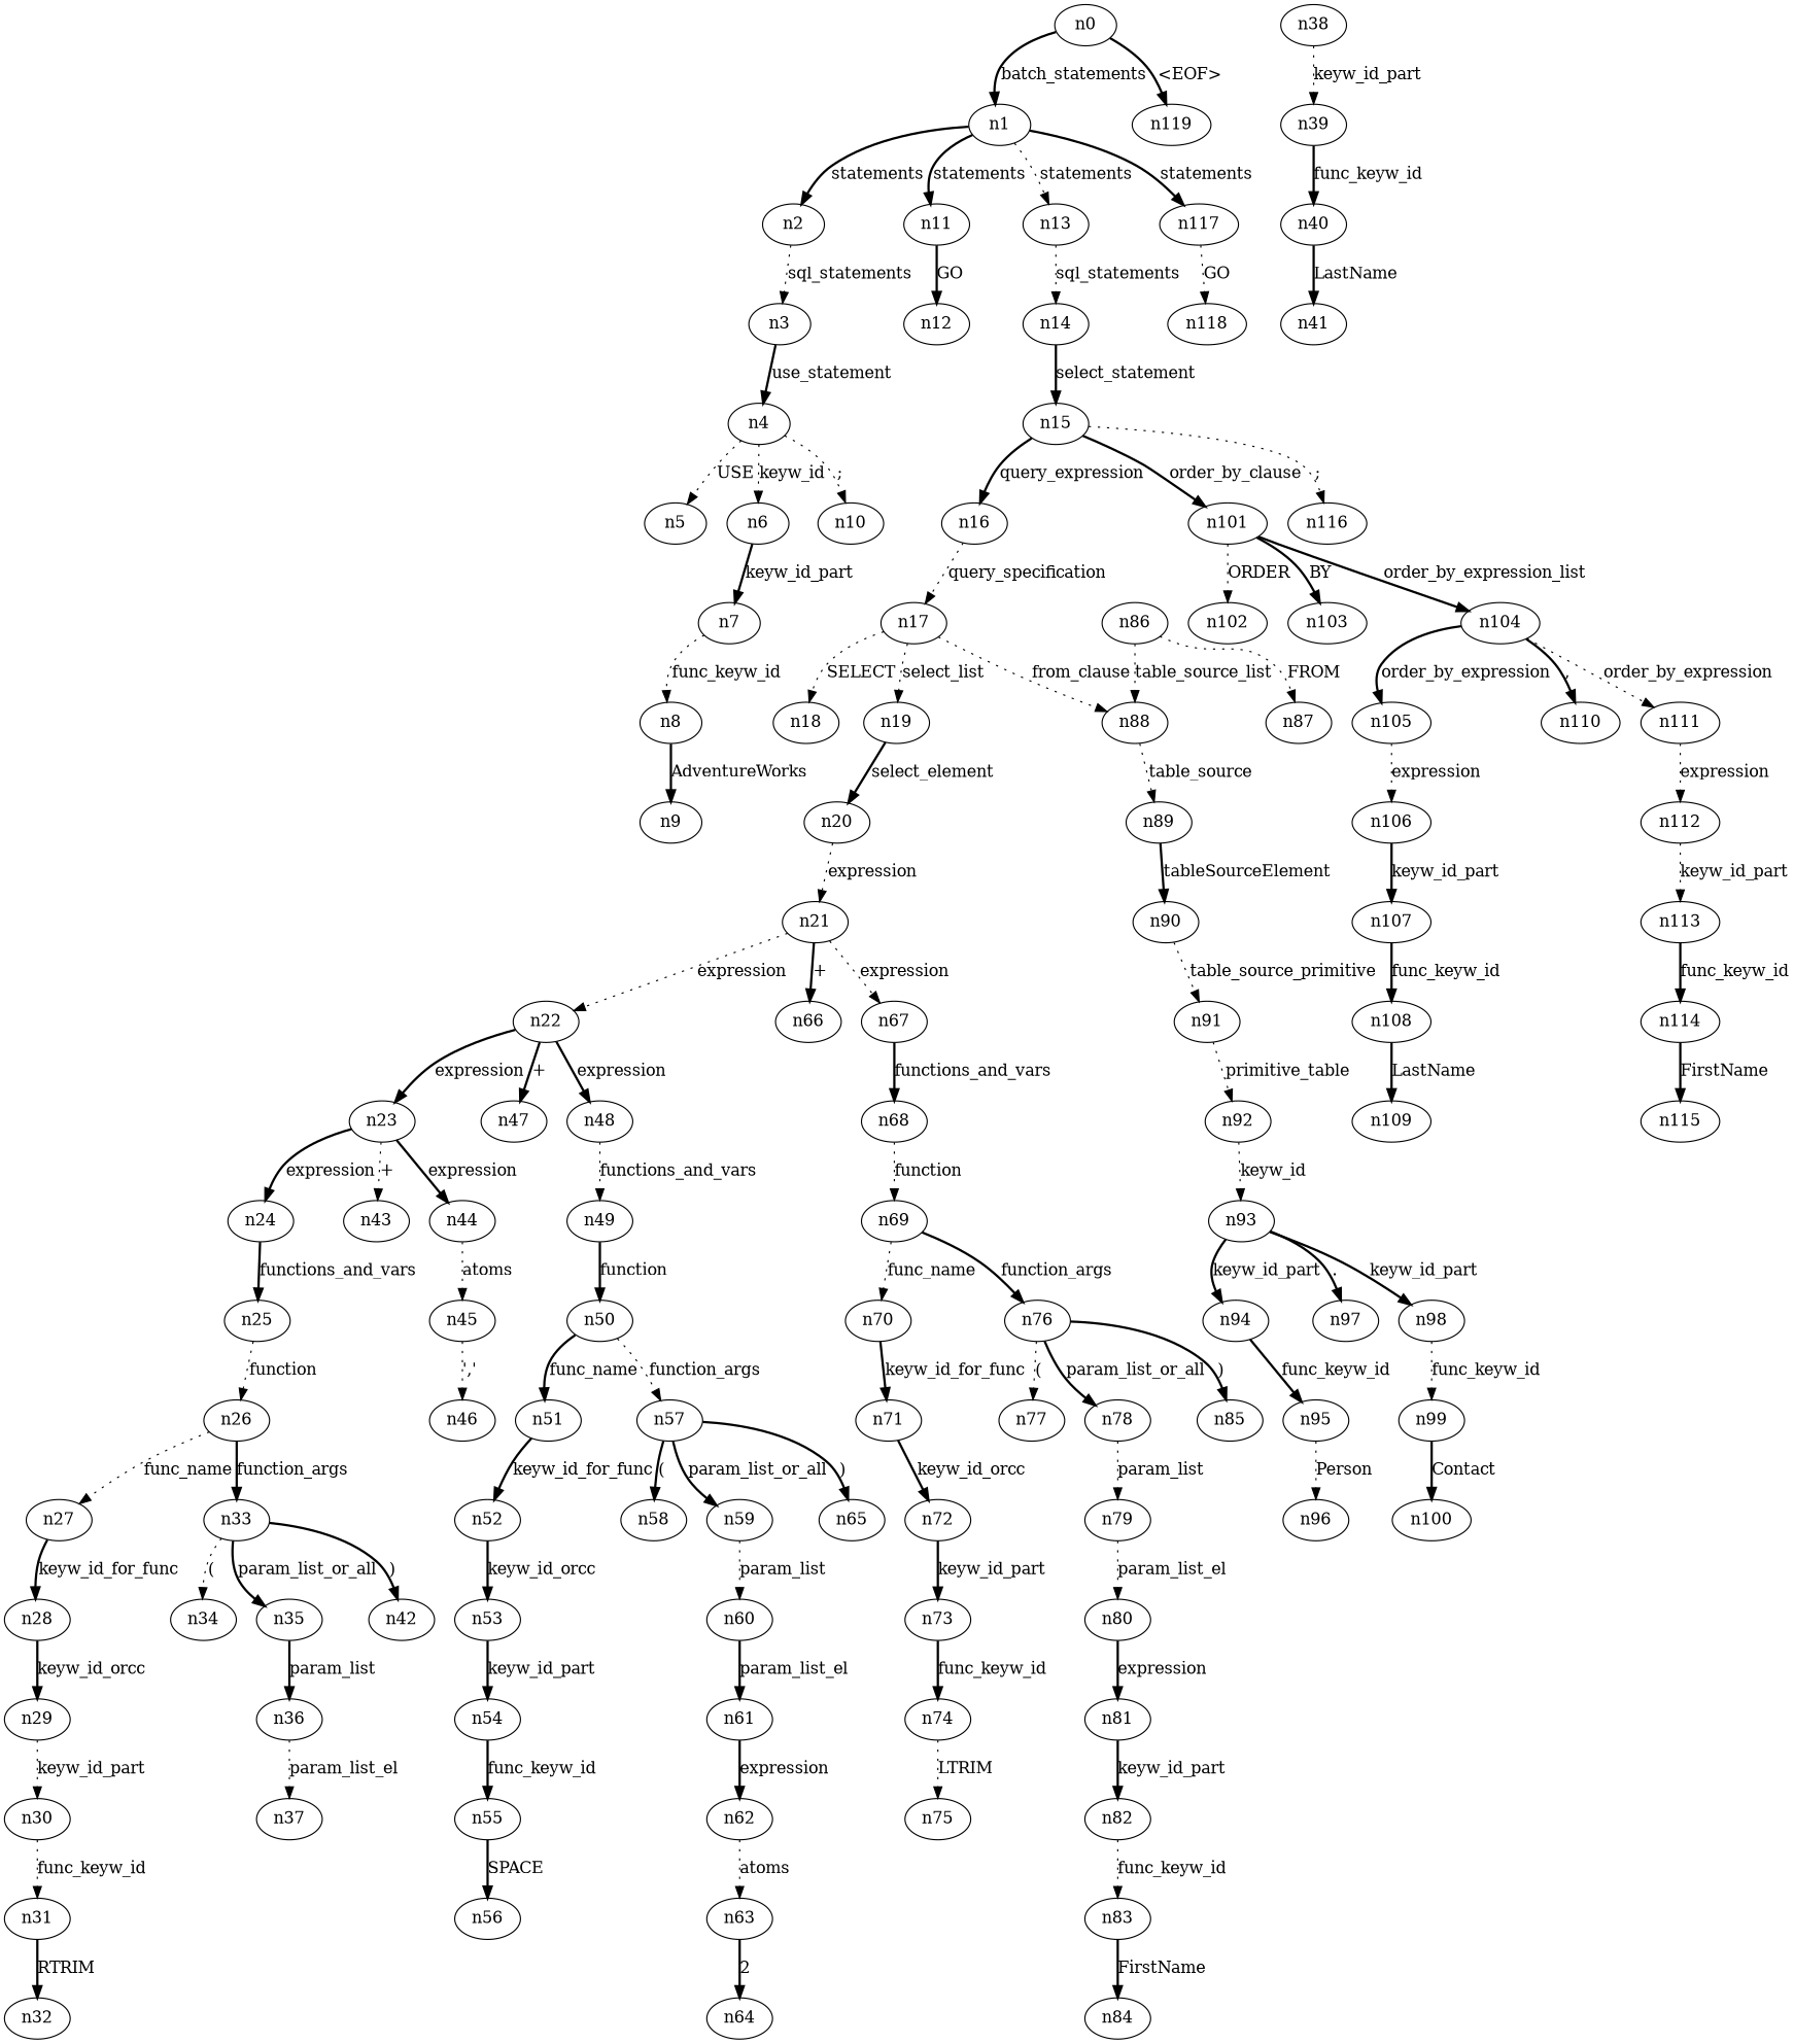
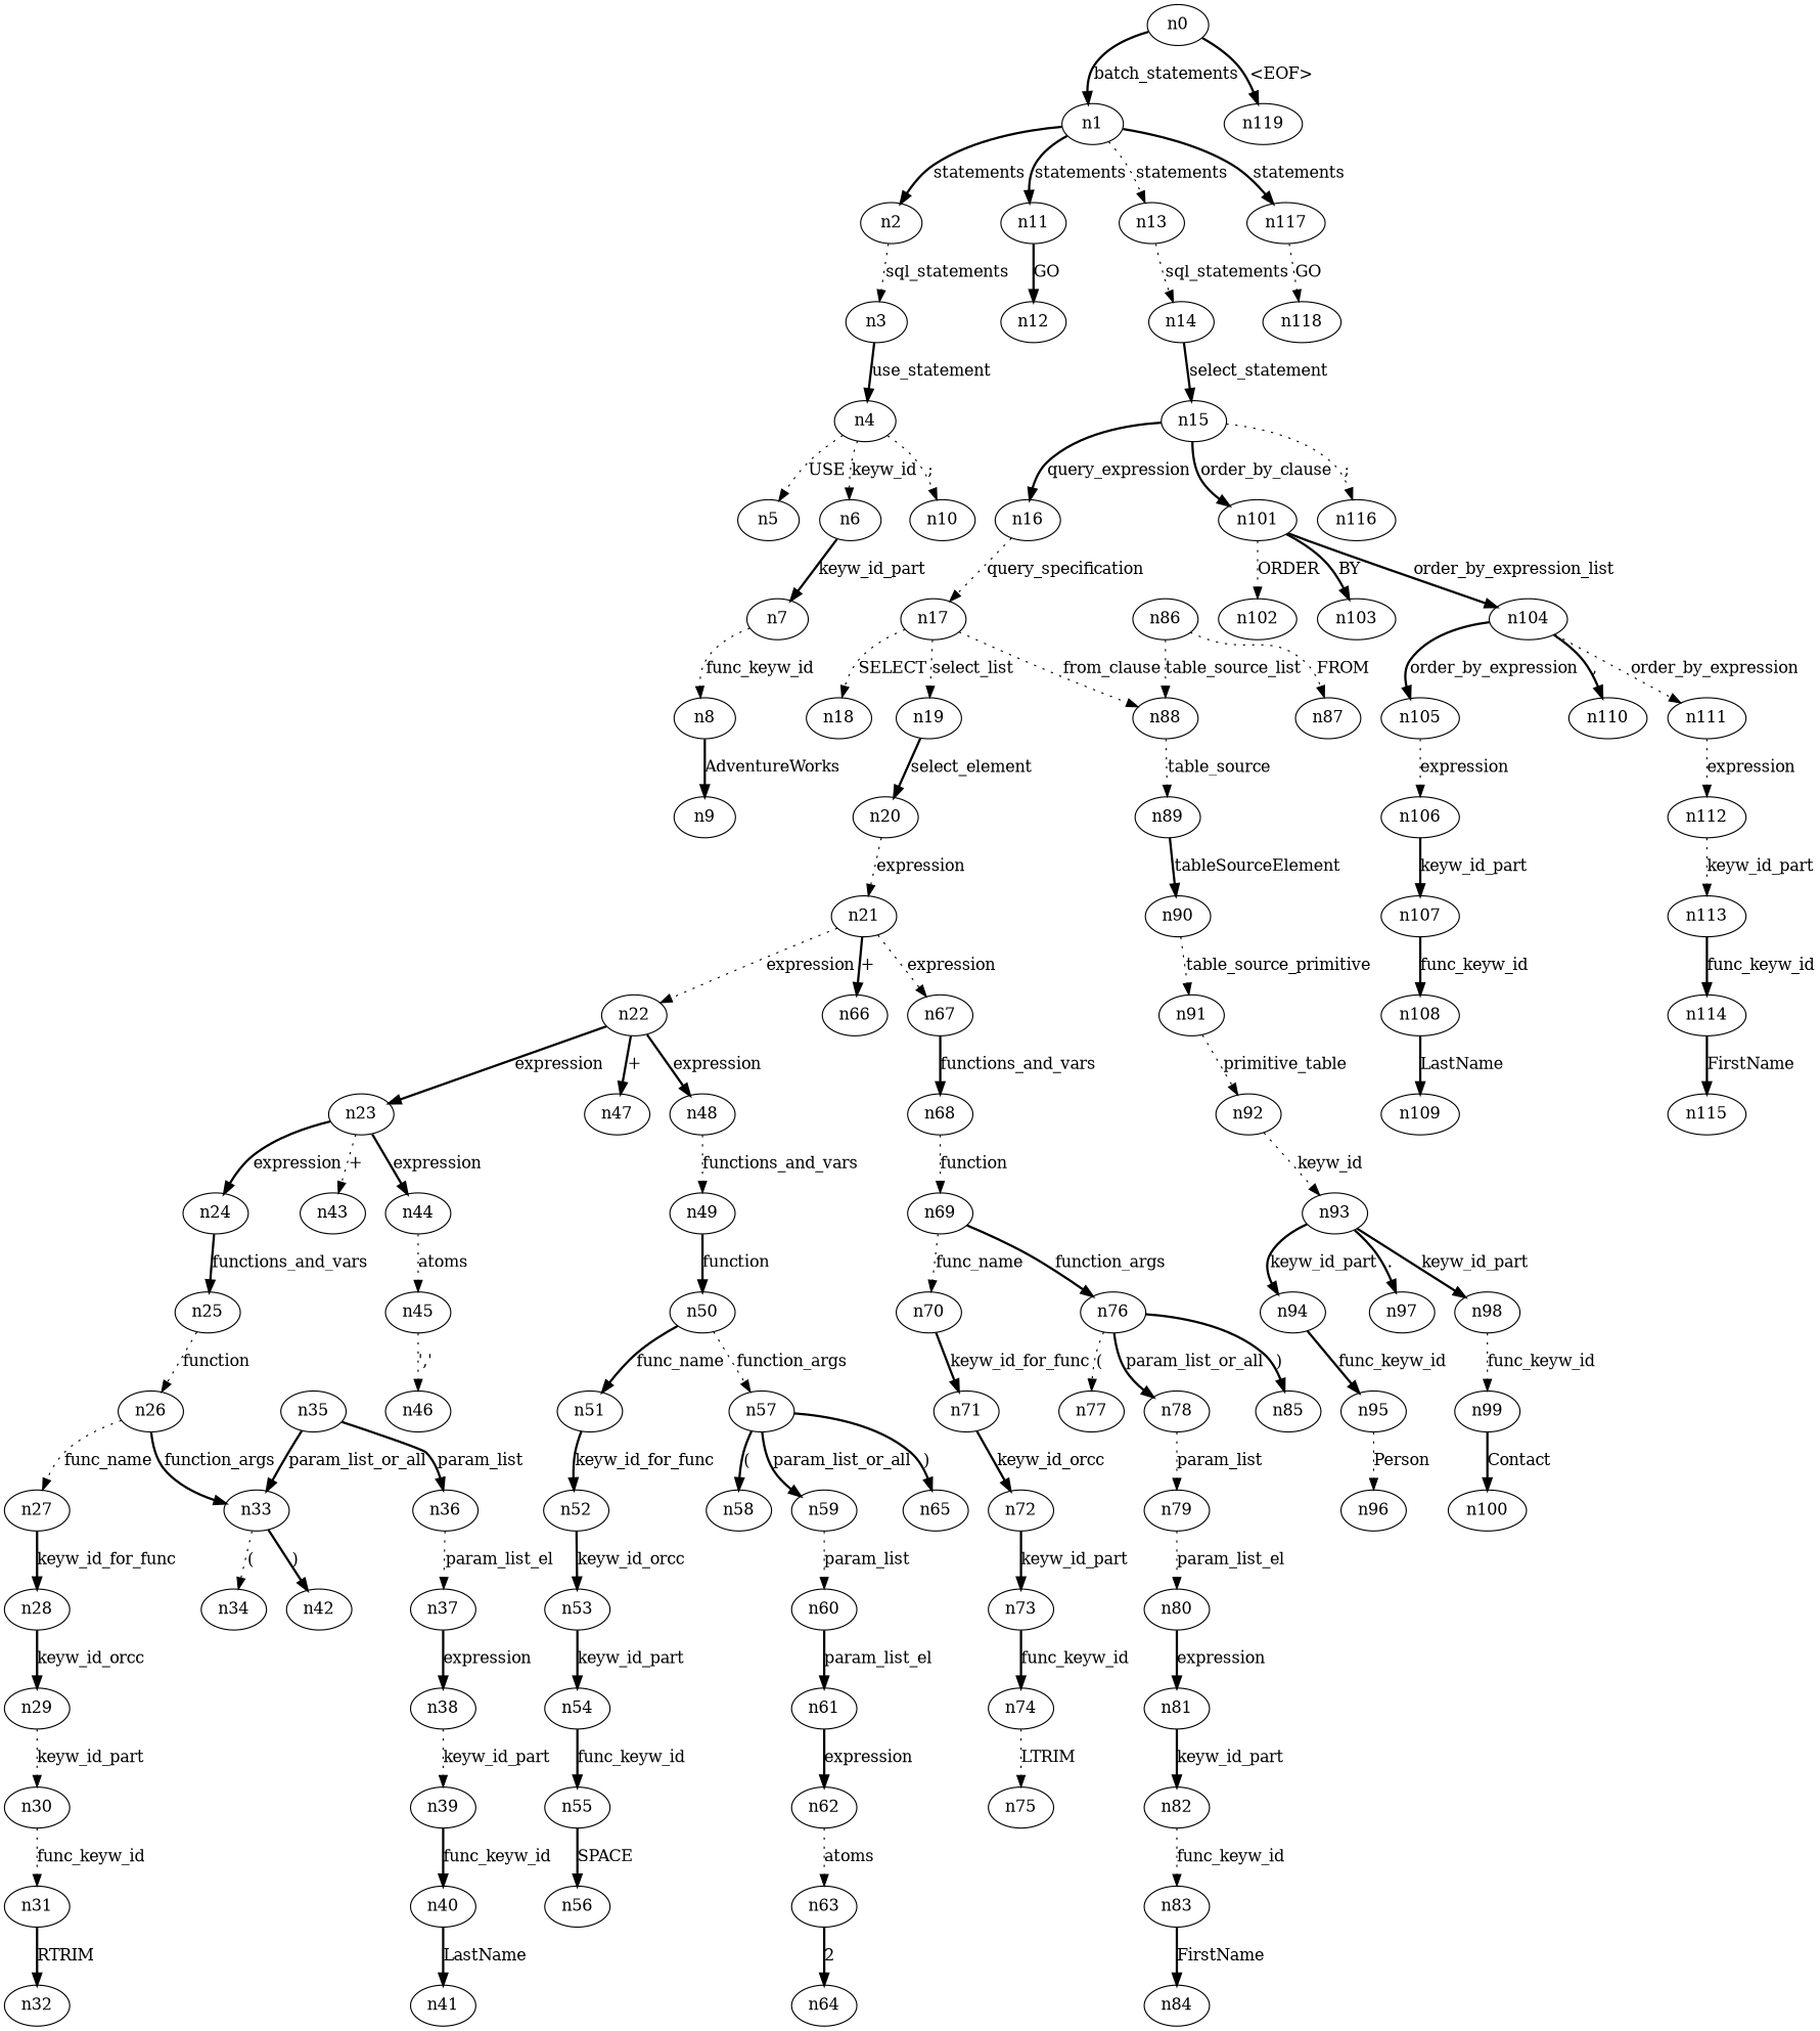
  digraph {
    edge [style=bold]
    n0
    n1
    n119
    n2
    n11
    n13
    n117
    n3
    n12
    n14
    n118
    n4
    n5
    n6
    n10
    n7
    n8
    n9
    n15
    n16
    n101
    n116
    n17
    n102
    n103
    n104
    n18
    n19
    n88
    n20
    n86
    n87
    n21
    n22
    n66
    n67
    n23
    n47
    n48
    n68
    n24
    n43
    n44
    n49
    n25
    n45
    n26
    n27
    n33
    n28
    n34
    n35
    n42
    n29
    n30
    n31
    n32
    n36
    n37
    n38
    n39
    n40
    n41
    n46
    n50
    n51
    n57
    n52
    n58
    n59
    n65
    n53
    n54
    n55
    n56
    n60
    n61
    n62
    n63
    n64
    n69
    n70
    n76
    n71
    n77
    n78
    n85
    n72
    n73
    n74
    n75
    n79
    n80
    n81
    n82
    n83
    n84
    n89
    n90
    n91
    n92
    n93
    n94
    n97
    n98
    n95
    n99
    n96
    n100
    n105
    n110
    n111
    n106
    n112
    n107
    n108
    n109
    n113
    n114
    n115
    n0 -> n1 [label=batch_statements]
    n0 -> n119 [label="<EOF>"]
    n1 -> n2 [label=statements]
    n1 -> n11 [label=statements]
    n1 -> n13 [label=statements style=dotted]
    n1 -> n117 [label=statements]
    n2 -> n3 [label=sql_statements style=dotted]
    n11 -> n12 [label=GO]
    n13 -> n14 [label=sql_statements style=dotted]
    n117 -> n118 [label=GO style=dotted]
    n3 -> n4 [label=use_statement]
    n14 -> n15 [label=select_statement]
    n4 -> n5 [label=USE style=dotted]
    n4 -> n6 [label=keyw_id style=dotted]
    n4 -> n10 [label=";" style=dotted]
    n6 -> n7 [label=keyw_id_part]
    n7 -> n8 [label=func_keyw_id style=dotted]
    n8 -> n9 [label=AdventureWorks]
    n15 -> n16 [label=query_expression]
    n15 -> n101 [label=order_by_clause]
    n15 -> n116 [label=";" style=dotted]
    n16 -> n17 [label=query_specification style=dotted]
    n101 -> n102 [label=ORDER style=dotted]
    n101 -> n103 [label=BY]
    n101 -> n104 [label=order_by_expression_list]
    n17 -> n18 [label=SELECT style=dotted]
    n17 -> n19 [label=select_list style=dotted]
    n17 -> n88 [label=from_clause style=dotted]
    n104 -> n105 [label=order_by_expression]
    n104 -> n110 [label=","]
    n104 -> n111 [label=order_by_expression style=dotted]
    n19 -> n20 [label=select_element]
    n88 -> n89 [label=table_source style=dotted]
    n20 -> n21 [label=expression style=dotted]
    n86 -> n88 [label=table_source_list style=dotted]
    n86 -> n87 [label=FROM style=dotted]
    n21 -> n22 [label=expression style=dotted]
    n21 -> n66 [label="+"]
    n21 -> n67 [label=expression style=dotted]
    n22 -> n23 [label=expression]
    n22 -> n47 [label="+"]
    n22 -> n48 [label=expression]
    n67 -> n68 [label=functions_and_vars]
    n23 -> n24 [label=expression]
    n23 -> n43 [label="+" style=dotted]
    n23 -> n44 [label=expression]
    n48 -> n49 [label=functions_and_vars style=dotted]
    n68 -> n69 [label=function style=dotted]
    n24 -> n25 [label=functions_and_vars]
    n44 -> n45 [label=atoms style=dotted]
    n49 -> n50 [label=function]
    n25 -> n26 [label=function style=dotted]
    n45 -> n46 [label="','" style=dotted]
    n26 -> n27 [label=func_name style=dotted]
    n26 -> n33 [label=function_args]
    n27 -> n28 [label=keyw_id_for_func]
    n33 -> n34 [label="(" style=dotted]
-   n33 -> n35 [label=param_list_or_all]
+   n35 -> n33 [label=param_list_or_all]
    n33 -> n42 [label=")"]
    n28 -> n29 [label=keyw_id_orcc]
    n35 -> n36 [label=param_list]
    n29 -> n30 [label=keyw_id_part style=dotted]
    n30 -> n31 [label=func_keyw_id style=dotted]
    n31 -> n32 [label=RTRIM]
    n36 -> n37 [label=param_list_el style=dotted]
+   n37 -> n38 [label=expression]
    n38 -> n39 [label=keyw_id_part style=dotted]
    n39 -> n40 [label=func_keyw_id]
    n40 -> n41 [label=LastName]
    n50 -> n51 [label=func_name]
    n50 -> n57 [label=function_args style=dotted]
    n51 -> n52 [label=keyw_id_for_func]
    n57 -> n58 [label="("]
    n57 -> n59 [label=param_list_or_all]
    n57 -> n65 [label=")"]
    n52 -> n53 [label=keyw_id_orcc]
    n59 -> n60 [label=param_list style=dotted]
    n53 -> n54 [label=keyw_id_part]
    n54 -> n55 [label=func_keyw_id]
    n55 -> n56 [label=SPACE]
    n60 -> n61 [label=param_list_el]
    n61 -> n62 [label=expression]
    n62 -> n63 [label=atoms style=dotted]
    n63 -> n64 [label=2]
    n69 -> n70 [label=func_name style=dotted]
    n69 -> n76 [label=function_args]
    n70 -> n71 [label=keyw_id_for_func]
    n76 -> n77 [label="(" style=dotted]
    n76 -> n78 [label=param_list_or_all]
    n76 -> n85 [label=")"]
    n71 -> n72 [label=keyw_id_orcc]
    n78 -> n79 [label=param_list style=dotted]
    n72 -> n73 [label=keyw_id_part]
    n73 -> n74 [label=func_keyw_id]
    n74 -> n75 [label=LTRIM style=dotted]
    n79 -> n80 [label=param_list_el style=dotted]
    n80 -> n81 [label=expression]
    n81 -> n82 [label=keyw_id_part]
    n82 -> n83 [label=func_keyw_id style=dotted]
    n83 -> n84 [label=FirstName]
    n89 -> n90 [label=tableSourceElement]
    n90 -> n91 [label=table_source_primitive style=dotted]
    n91 -> n92 [label=primitive_table style=dotted]
    n92 -> n93 [label=keyw_id style=dotted]
    n93 -> n94 [label=keyw_id_part]
    n93 -> n97 [label="."]
    n93 -> n98 [label=keyw_id_part]
    n94 -> n95 [label=func_keyw_id]
    n98 -> n99 [label=func_keyw_id style=dotted]
    n95 -> n96 [label=Person style=dotted]
    n99 -> n100 [label=Contact]
    n105 -> n106 [label=expression style=dotted]
    n111 -> n112 [label=expression style=dotted]
    n106 -> n107 [label=keyw_id_part]
    n112 -> n113 [label=keyw_id_part style=dotted]
    n107 -> n108 [label=func_keyw_id]
    n108 -> n109 [label=LastName]
    n113 -> n114 [label=func_keyw_id]
    n114 -> n115 [label=FirstName]
  }
